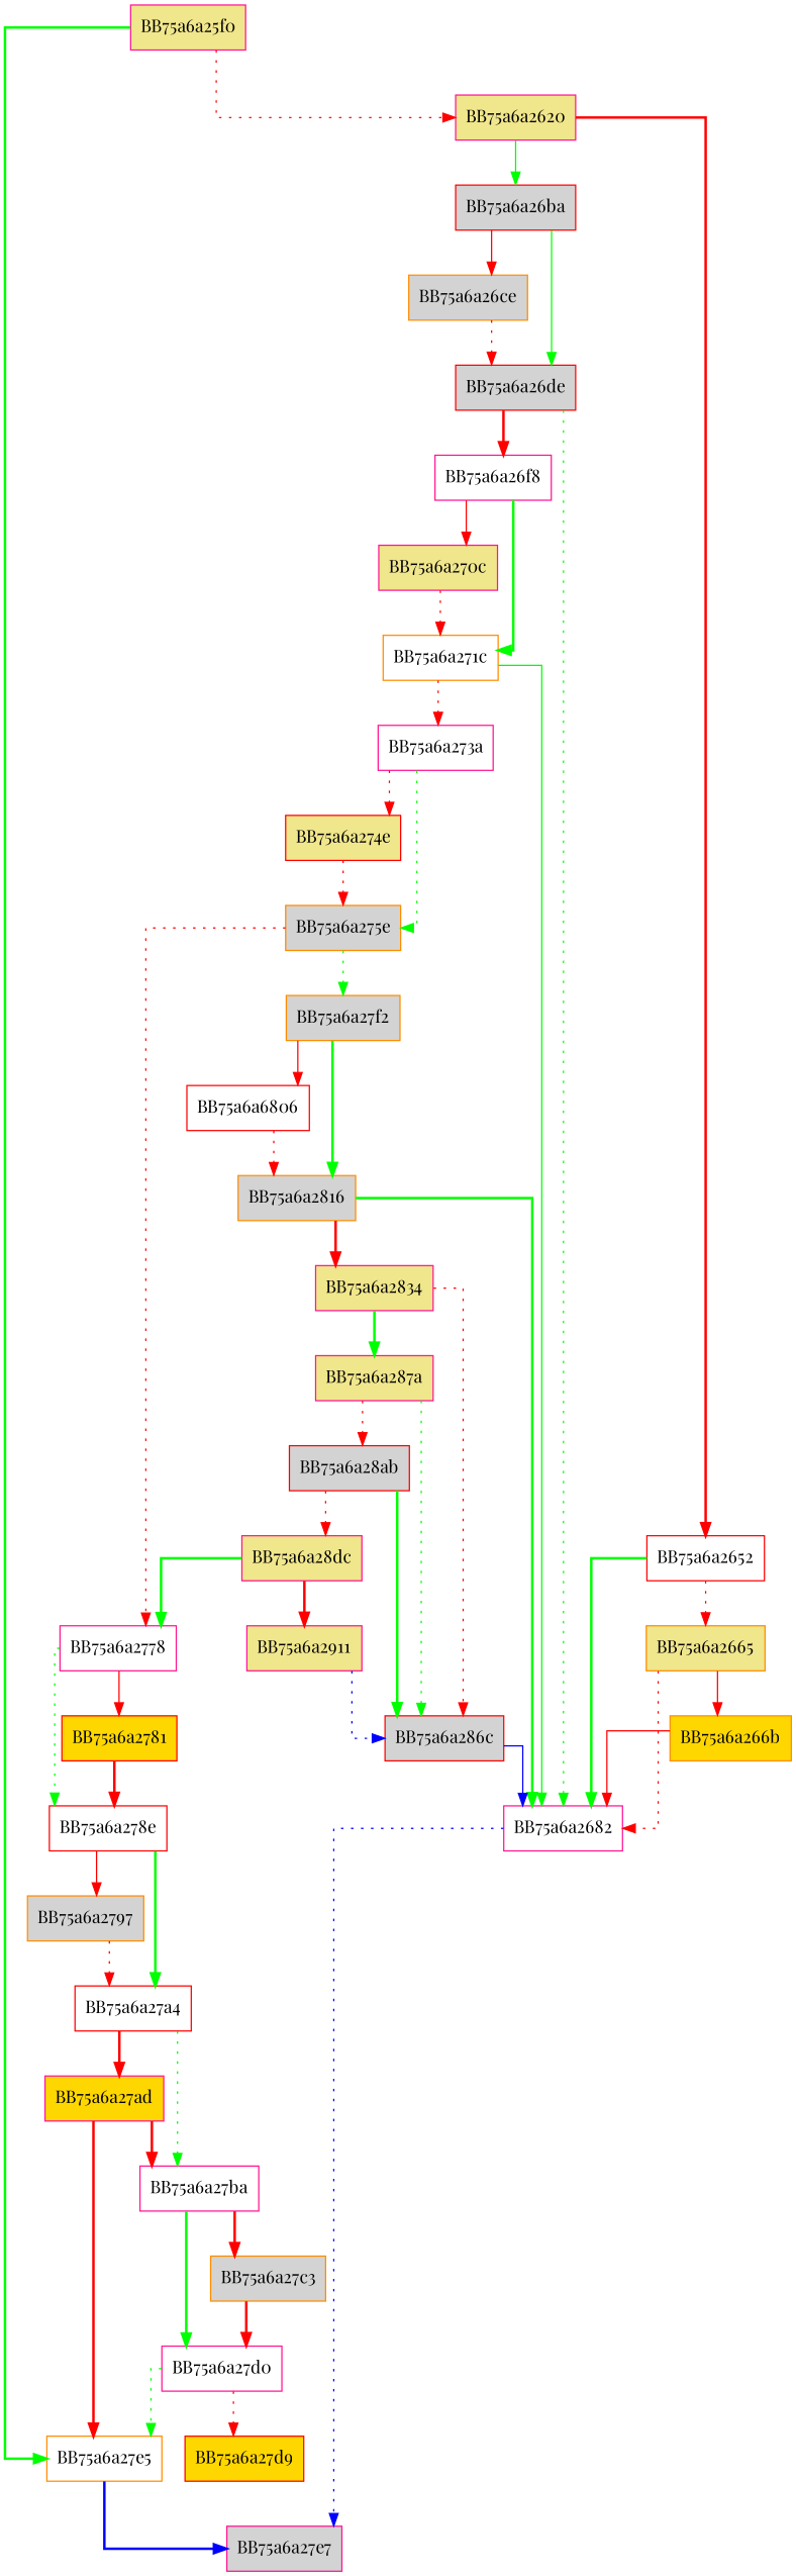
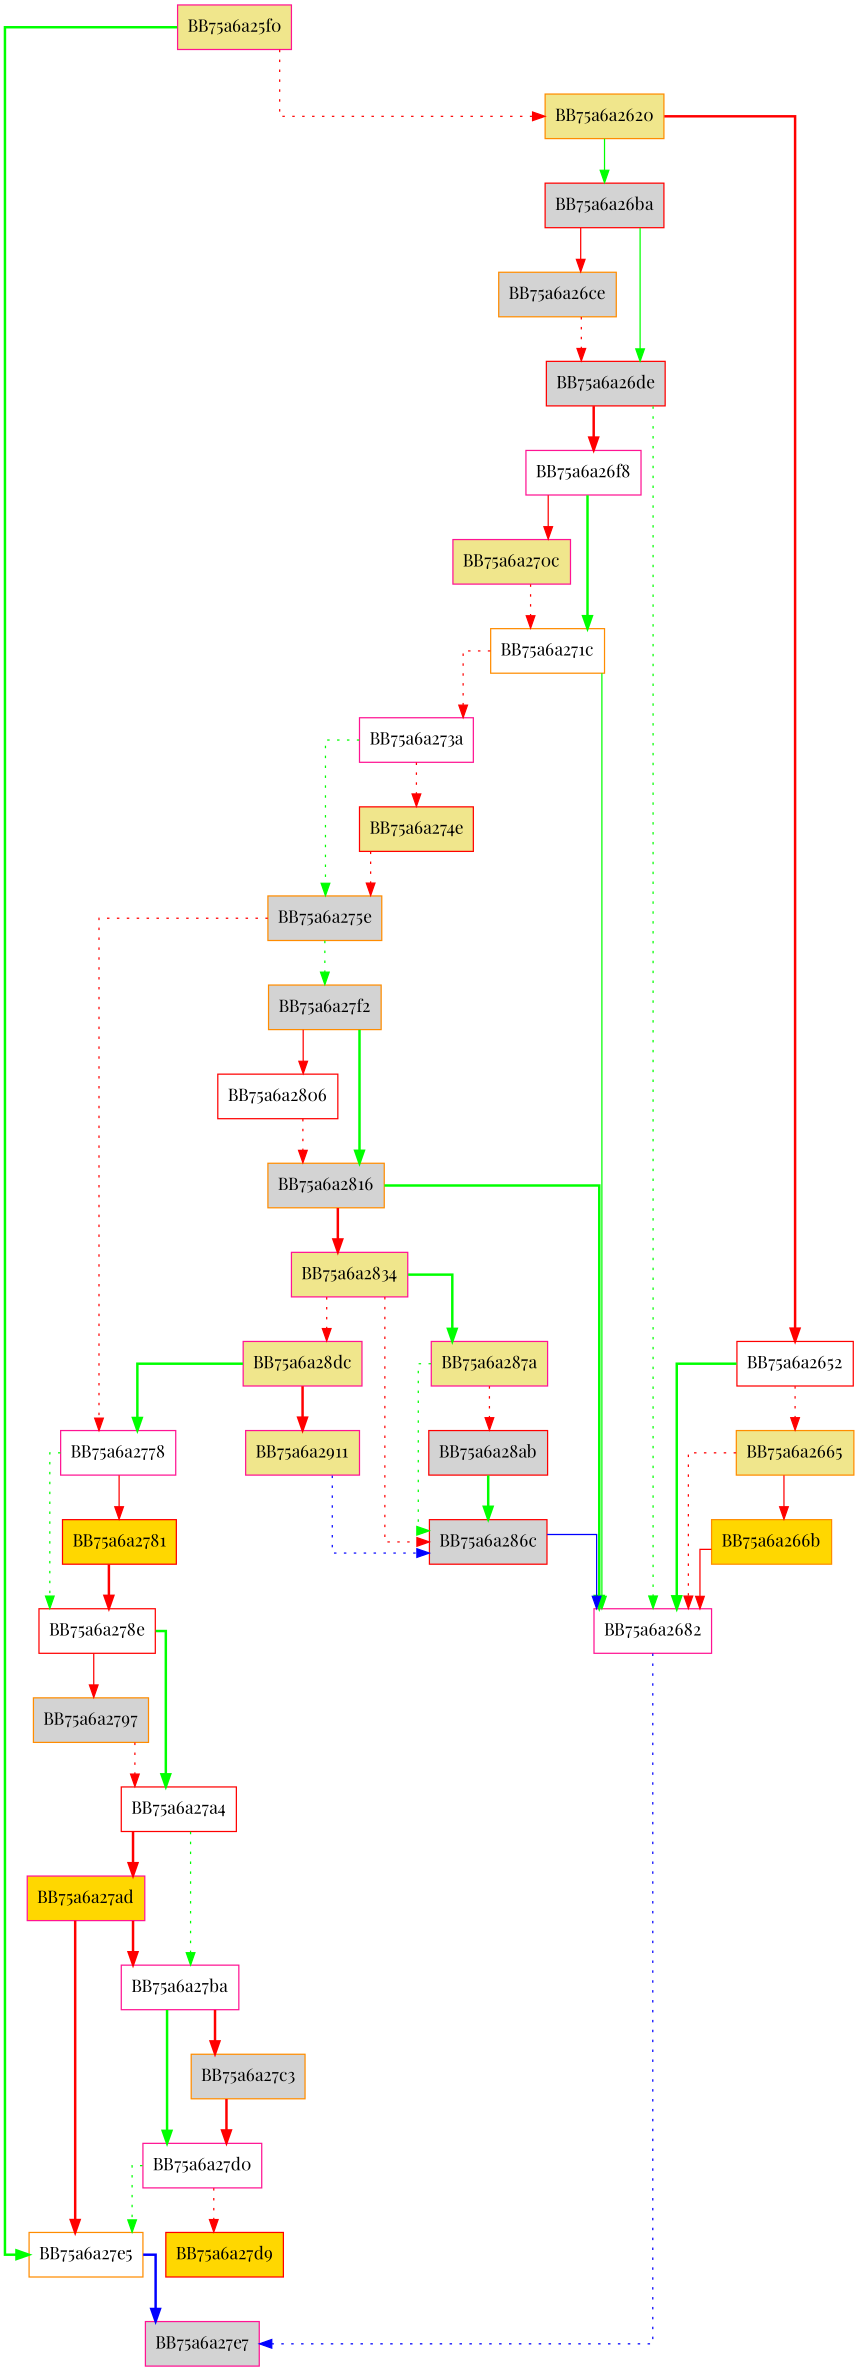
  digraph {
    fontname="Playfair Display"
    splines=ortho
    node [color=deeppink fillcolor=white fontname="Playfair Display" shape=box style=filled]
    edge [color=red fontname="Playfair Display" style=dotted]
    BB75a6a25f0 [fillcolor=khaki]
    BB75a6a27e5 [color=darkorange]
-   BB75a6a2620 [fillcolor=khaki]
+   BB75a6a2620 [color=darkorange fillcolor=khaki]
    BB75a6a27e7 [fillcolor=lightgrey]
    BB75a6a26ba [color=red fillcolor=lightgrey]
    BB75a6a2652 [color=red]
    BB75a6a26de [color=red fillcolor=lightgrey]
    BB75a6a26ce [color=darkorange fillcolor=lightgrey]
    BB75a6a2682
    BB75a6a2665 [color=darkorange fillcolor=khaki]
    BB75a6a26f8
    BB75a6a266b [color=darkorange fillcolor=gold]
    BB75a6a271c [color=darkorange]
    BB75a6a270c [fillcolor=khaki]
    BB75a6a273a
    BB75a6a275e [color=darkorange fillcolor=lightgrey]
    BB75a6a274e [color=red fillcolor=khaki]
    BB75a6a27f2 [color=darkorange fillcolor=lightgrey]
    BB75a6a2778
    BB75a6a2816 [color=darkorange fillcolor=lightgrey]
-   BB75a6a2806 [color=red label=BB75a6a6806]
+   BB75a6a2806 [color=red]
    BB75a6a278e [color=red]
    BB75a6a2781 [color=red fillcolor=gold]
    BB75a6a2834 [fillcolor=khaki]
    BB75a6a27a4 [color=red]
    BB75a6a2797 [color=darkorange fillcolor=lightgrey]
    BB75a6a27ba
    BB75a6a27ad [fillcolor=gold]
    BB75a6a27d0
    BB75a6a27c3 [color=darkorange fillcolor=lightgrey]
    BB75a6a27d9 [color=red fillcolor=gold]
    BB75a6a287a [fillcolor=khaki]
    BB75a6a286c [color=red fillcolor=lightgrey]
    BB75a6a28ab [color=red fillcolor=lightgrey]
    BB75a6a28dc [fillcolor=khaki]
    BB75a6a2911 [fillcolor=khaki]
    BB75a6a25f0 -> BB75a6a27e5 [color=green style=bold]
    BB75a6a25f0 -> BB75a6a2620
    BB75a6a27e5 -> BB75a6a27e7 [color=blue style=bold]
    BB75a6a2620 -> BB75a6a26ba [color=green style=solid]
    BB75a6a2620 -> BB75a6a2652 [style=bold]
    BB75a6a26ba -> BB75a6a26de [color=green style=solid]
    BB75a6a26ba -> BB75a6a26ce [style=solid]
    BB75a6a2652 -> BB75a6a2682 [color=green style=bold]
    BB75a6a2652 -> BB75a6a2665
    BB75a6a26de -> BB75a6a2682 [color=green]
    BB75a6a26de -> BB75a6a26f8 [style=bold]
    BB75a6a26ce -> BB75a6a26de
    BB75a6a2682 -> BB75a6a27e7 [color=blue]
    BB75a6a2665 -> BB75a6a2682
    BB75a6a2665 -> BB75a6a266b [style=solid]
    BB75a6a26f8 -> BB75a6a271c [color=green style=bold]
    BB75a6a26f8 -> BB75a6a270c [style=solid]
    BB75a6a266b -> BB75a6a2682 [style=solid]
    BB75a6a271c -> BB75a6a2682 [color=green style=solid]
    BB75a6a271c -> BB75a6a273a
    BB75a6a270c -> BB75a6a271c
    BB75a6a273a -> BB75a6a275e [color=green]
    BB75a6a273a -> BB75a6a274e
    BB75a6a275e -> BB75a6a27f2 [color=green]
    BB75a6a275e -> BB75a6a2778
    BB75a6a274e -> BB75a6a275e
    BB75a6a27f2 -> BB75a6a2816 [color=green style=bold]
    BB75a6a27f2 -> BB75a6a2806 [style=solid]
    BB75a6a2778 -> BB75a6a278e [color=green]
    BB75a6a2778 -> BB75a6a2781 [style=solid]
    BB75a6a2816 -> BB75a6a2682 [color=green style=bold]
    BB75a6a2816 -> BB75a6a2834 [style=bold]
    BB75a6a2806 -> BB75a6a2816
    BB75a6a278e -> BB75a6a27a4 [color=green style=bold]
    BB75a6a278e -> BB75a6a2797 [style=solid]
    BB75a6a2781 -> BB75a6a278e [style=bold]
    BB75a6a2834 -> BB75a6a287a [color=green style=bold]
    BB75a6a2834 -> BB75a6a286c
    BB75a6a27a4 -> BB75a6a27ba [color=green]
    BB75a6a27a4 -> BB75a6a27ad [style=bold]
    BB75a6a2797 -> BB75a6a27a4
    BB75a6a27ba -> BB75a6a27d0 [color=green style=bold]
    BB75a6a27ba -> BB75a6a27c3 [style=bold]
    BB75a6a27ad -> BB75a6a27e5 [style=bold]
    BB75a6a27ad -> BB75a6a27ba [style=bold]
    BB75a6a27d0 -> BB75a6a27e5 [color=green]
    BB75a6a27d0 -> BB75a6a27d9
    BB75a6a27c3 -> BB75a6a27d0 [style=bold]
    BB75a6a287a -> BB75a6a286c [color=green]
    BB75a6a287a -> BB75a6a28ab
    BB75a6a286c -> BB75a6a2682 [color=blue style=solid]
    BB75a6a28ab -> BB75a6a286c [color=green style=bold]
-   BB75a6a28ab -> BB75a6a28dc
+   BB75a6a2834 -> BB75a6a28dc
    BB75a6a28dc -> BB75a6a2778 [color=green style=bold]
    BB75a6a28dc -> BB75a6a2911 [style=bold]
    BB75a6a2911 -> BB75a6a286c [color=blue]
  }
